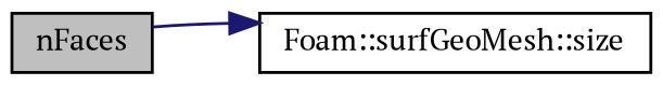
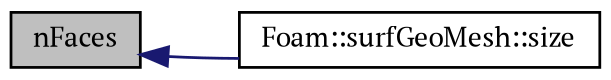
  digraph {
    rankdir=LR
    fontname="PT Serif"
    node [color=black fontname="PT Serif" fontsize=10 shape=record]
    n1 [fillcolor=grey75 fontcolor=black height=0.2 label=nFaces style=filled width=0.4]
    n2 [height=0.2 label="Foam::surfGeoMesh::size" width=0.4]
-   n2 -> n1 [color=midnightblue dir=back fontname="PT Serif" fontsize=10 labelfontname=Helvetica labelfontsize=10 style=solid]
+   n1 -> n2 [color=midnightblue dir=back fontname="PT Serif" fontsize=10 labelfontname=Helvetica labelfontsize=10 style=solid]
  }
